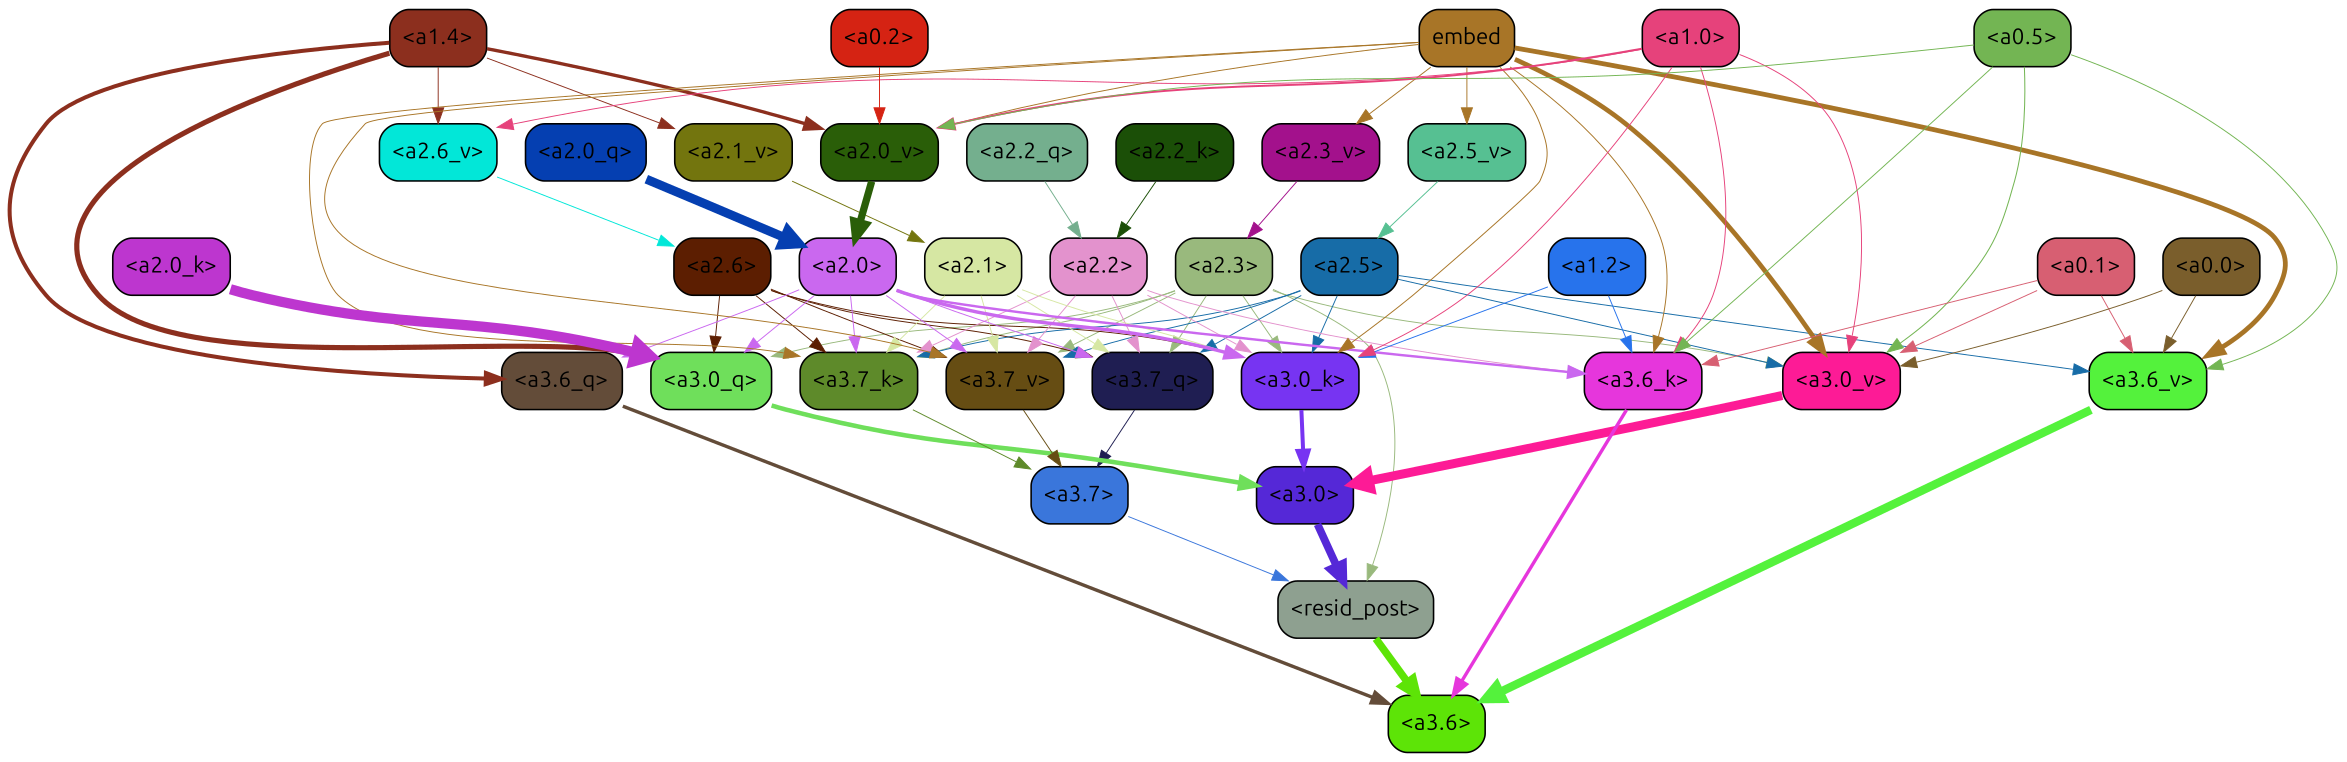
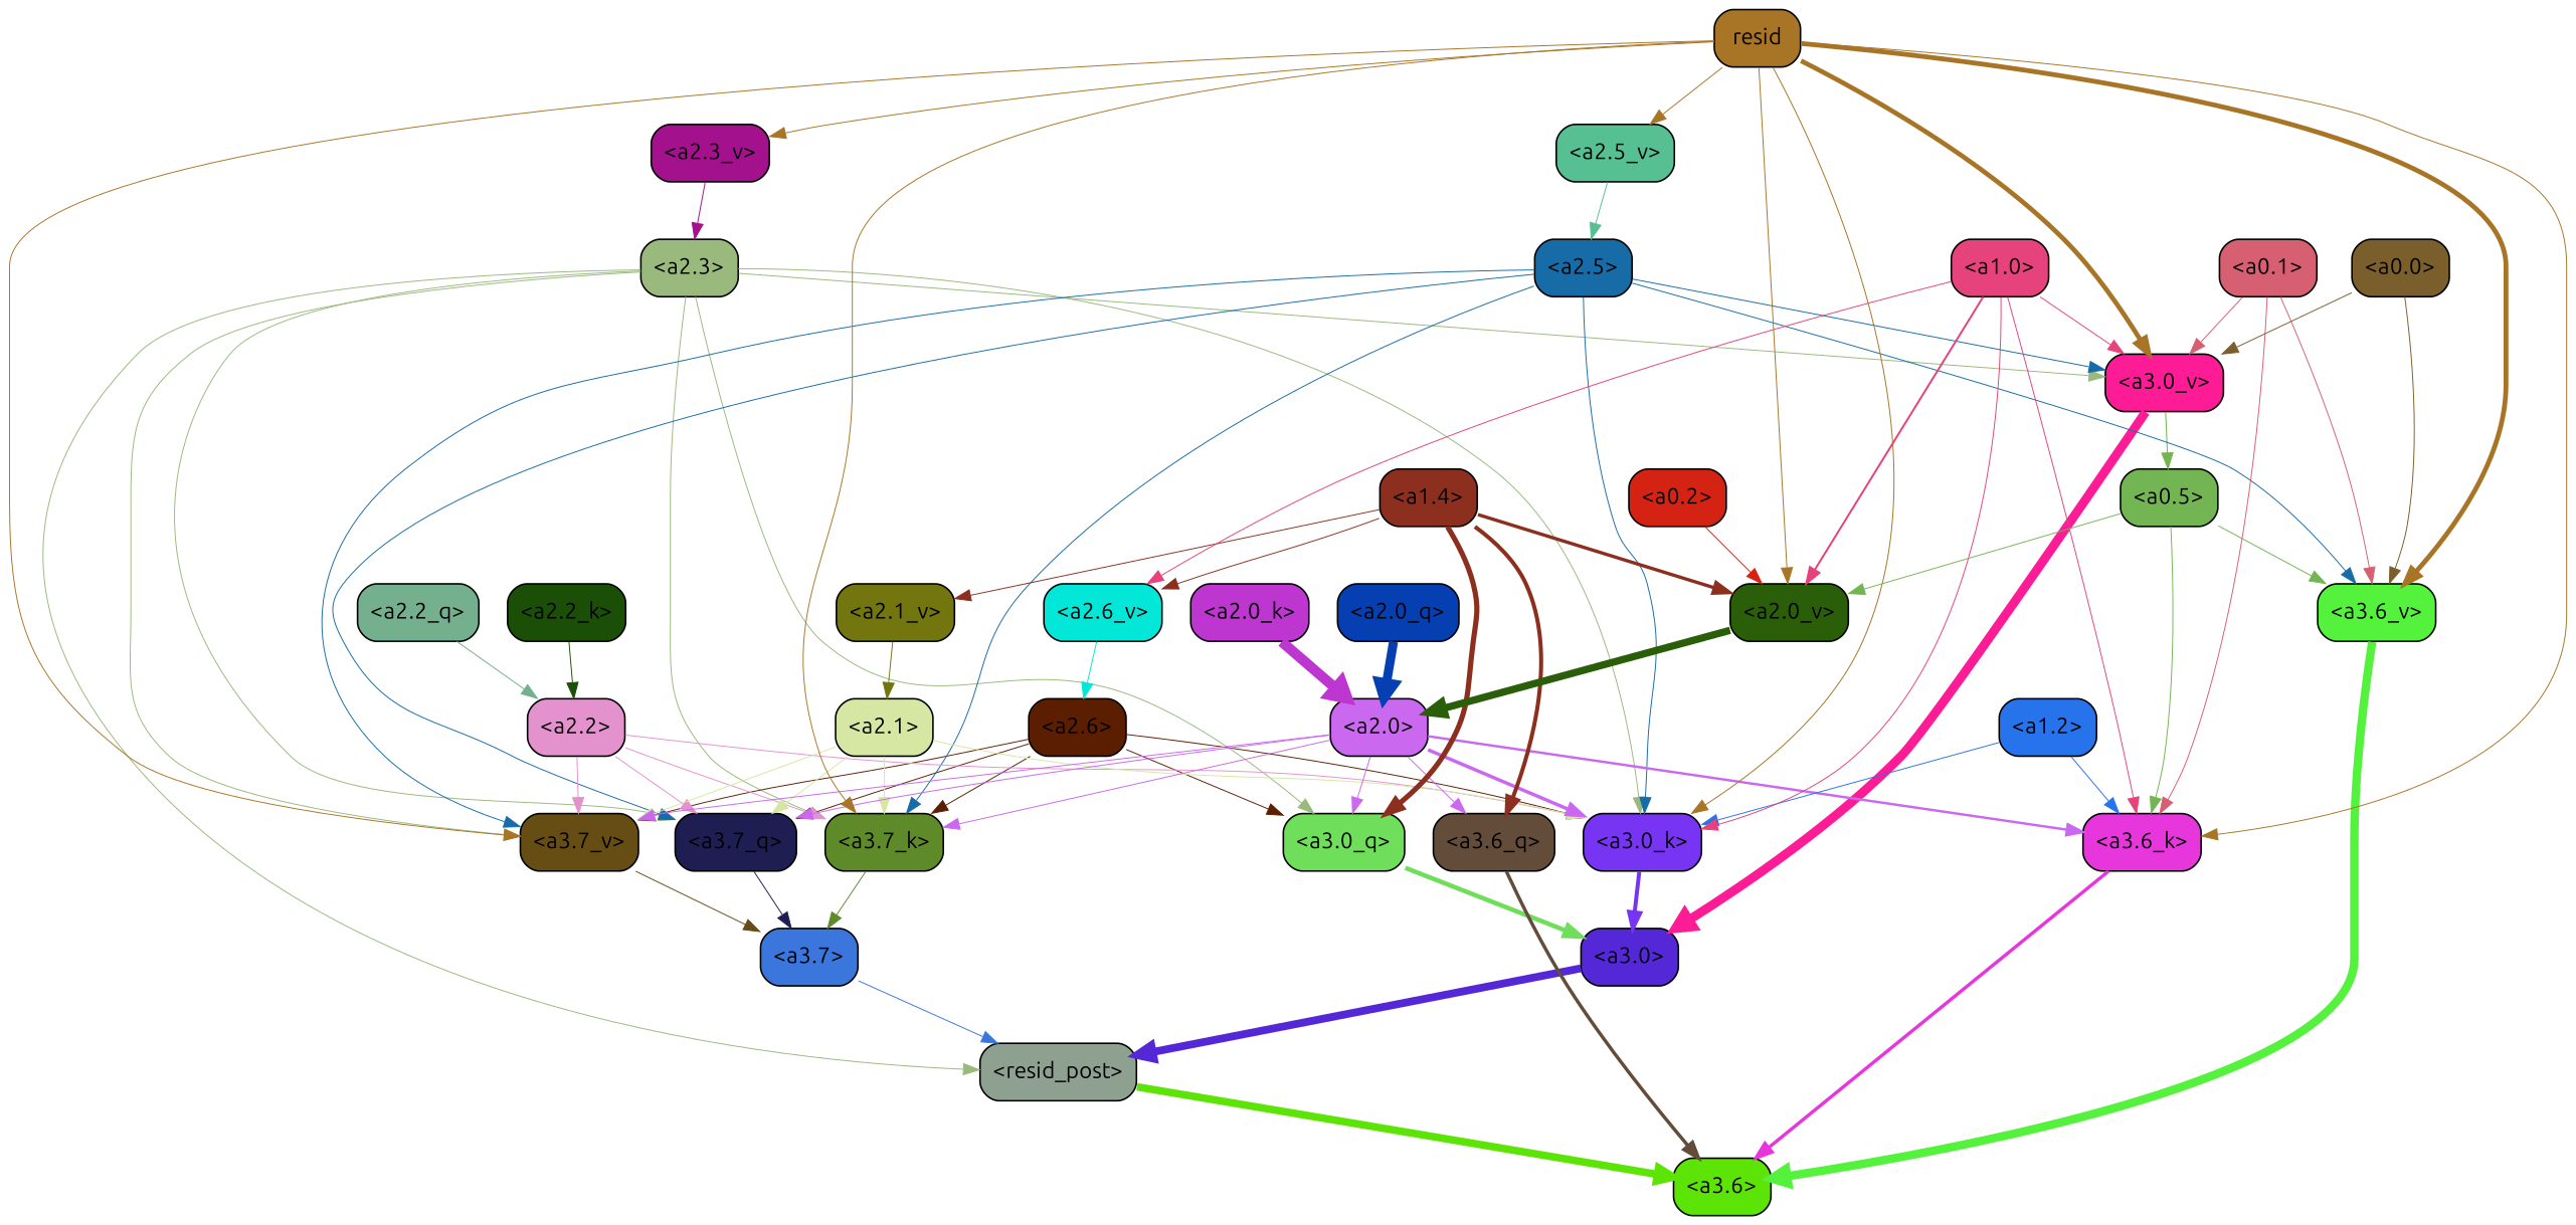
  strict digraph {
    fontname=Ubuntu
    splines=true
    node [color=black fontname=Ubuntu shape=box style="filled, rounded"]
    edge [color="#a87527" fontname=Ubuntu penwidth=0.6]
    "<a3.7>" [fillcolor="#3a76db"]
    "<resid_post>" [fillcolor="#8ea090"]
    "<a3.6>" [fillcolor="#5de407"]
    "<a3.0>" [fillcolor="#5528d7"]
    "<a2.3>" [fillcolor="#99b97d"]
    "<a3.7_q>" [fillcolor="#1f1e52"]
    "<a3.0_q>" [fillcolor="#6fdf5b"]
    "<a3.7_k>" [fillcolor="#5e8a2a"]
    "<a3.0_k>" [fillcolor="#7734f2"]
    "<a3.7_v>" [fillcolor="#664d13"]
    "<a3.0_v>" [fillcolor="#fd1b96"]
    "<a3.6_q>" [fillcolor="#634c39"]
    "<a3.6_k>" [fillcolor="#e636dc"]
    "<a3.6_v>" [fillcolor="#54f23c"]
    "<a2.6>" [fillcolor="#5c1e01"]
    "<a2.5>" [fillcolor="#176ca7"]
    "<a2.2>" [fillcolor="#e392cd"]
    "<a2.1>" [fillcolor="#d6e7a3"]
    "<a2.0>" [fillcolor="#ca68ef"]
    "<a1.4>" [fillcolor="#8c2f1e"]
    "<a2.6_v>" [fillcolor="#02e7d8"]
    "<a2.1_v>" [fillcolor="#73750e"]
    "<a2.0_v>" [fillcolor="#2a5e08"]
-   embed [fillcolor="#a87527"]
+   embed [fillcolor="#a87527" label=resid]
    "<a2.5_v>" [fillcolor="#56c092"]
    "<a2.3_v>" [fillcolor="#a3118c"]
    "<a1.2>" [fillcolor="#2773ec"]
    "<a1.0>" [fillcolor="#e6427b"]
    "<a0.5>" [fillcolor="#73b553"]
    "<a0.1>" [fillcolor="#d75f72"]
    "<a0.0>" [fillcolor="#7a5e2c"]
    "<a2.2_q>" [fillcolor="#74af8e"]
    "<a2.0_q>" [fillcolor="#053fb1"]
    "<a2.2_k>" [fillcolor="#1b4f07"]
    "<a2.0_k>" [fillcolor="#bd36cf"]
    "<a0.2>" [fillcolor="#d52313"]
    "<a3.7>" -> "<resid_post>" [color="#3a76db"]
    "<resid_post>" -> "<a3.6>" [color="#5de407" penwidth=4.753257989883423]
    "<a3.0>" -> "<resid_post>" [color="#5528d7" penwidth=4.90053927898407]
    "<a2.3>" -> "<resid_post>" [color="#99b97d"]
    "<a2.3>" -> "<a3.7_q>" [color="#99b97d"]
    "<a2.3>" -> "<a3.0_q>" [color="#99b97d"]
    "<a2.3>" -> "<a3.7_k>" [color="#99b97d"]
    "<a2.3>" -> "<a3.0_k>" [color="#99b97d"]
    "<a2.3>" -> "<a3.7_v>" [color="#99b97d"]
    "<a2.3>" -> "<a3.0_v>" [color="#99b97d"]
    "<a3.7_q>" -> "<a3.7>" [color="#1f1e52"]
    "<a3.0_q>" -> "<a3.0>" [color="#6fdf5b" penwidth=2.870753765106201]
    "<a3.7_k>" -> "<a3.7>" [color="#5e8a2a"]
    "<a3.0_k>" -> "<a3.0>" [color="#7734f2" penwidth=2.520303964614868]
    "<a3.7_v>" -> "<a3.7>" [color="#664d13"]
    "<a3.0_v>" -> "<a3.0>" [color="#fd1b96" penwidth=5.680712580680847]
    "<a3.6_q>" -> "<a3.6>" [color="#634c39" penwidth=2.160832464694977]
    "<a3.6_k>" -> "<a3.6>" [color="#e636dc" penwidth=2.13908451795578]
    "<a3.6_v>" -> "<a3.6>" [color="#54f23c" penwidth=5.297133803367615]
    "<a2.6>" -> "<a3.7_q>" [color="#5c1e01"]
    "<a2.6>" -> "<a3.0_q>" [color="#5c1e01"]
    "<a2.6>" -> "<a3.7_k>" [color="#5c1e01"]
    "<a2.6>" -> "<a3.0_k>" [color="#5c1e01"]
    "<a2.6>" -> "<a3.7_v>" [color="#5c1e01"]
    "<a2.5>" -> "<a3.7_q>" [color="#176ca7"]
    "<a2.5>" -> "<a3.7_k>" [color="#176ca7"]
    "<a2.5>" -> "<a3.0_k>" [color="#176ca7"]
    "<a2.5>" -> "<a3.7_v>" [color="#176ca7"]
    "<a2.5>" -> "<a3.0_v>" [color="#176ca7"]
    "<a2.5>" -> "<a3.6_v>" [color="#176ca7"]
    "<a2.2>" -> "<a3.7_q>" [color="#e392cd"]
    "<a2.2>" -> "<a3.7_k>" [color="#e392cd"]
    "<a2.2>" -> "<a3.0_k>" [color="#e392cd"]
    "<a2.2>" -> "<a3.7_v>" [color="#e392cd"]
-   "<a2.2>" -> "<a3.6_k>" [color="#e392cd"]
    "<a2.1>" -> "<a3.7_q>" [color="#d6e7a3"]
    "<a2.1>" -> "<a3.7_k>" [color="#d6e7a3"]
    "<a2.1>" -> "<a3.0_k>" [color="#d6e7a3"]
    "<a2.1>" -> "<a3.7_v>" [color="#d6e7a3"]
    "<a2.0>" -> "<a3.7_q>" [color="#ca68ef"]
    "<a2.0>" -> "<a3.0_q>" [color="#ca68ef"]
    "<a2.0>" -> "<a3.7_k>" [color="#ca68ef"]
    "<a2.0>" -> "<a3.0_k>" [color="#ca68ef" penwidth=2.172017753124237]
    "<a2.0>" -> "<a3.7_v>" [color="#ca68ef"]
    "<a2.0>" -> "<a3.6_q>" [color="#ca68ef"]
    "<a2.0>" -> "<a3.6_k>" [color="#ca68ef" penwidth=1.5348684191703796]
    "<a1.4>" -> "<a3.0_q>" [color="#8c2f1e" penwidth=3.2595192790031433]
    "<a1.4>" -> "<a3.6_q>" [color="#8c2f1e" penwidth=2.532623291015625]
    "<a1.4>" -> "<a2.6_v>" [color="#8c2f1e"]
    "<a1.4>" -> "<a2.1_v>" [color="#8c2f1e"]
    "<a1.4>" -> "<a2.0_v>" [color="#8c2f1e" penwidth=2.1199009865522385]
    "<a2.6_v>" -> "<a2.6>" [color="#02e7d8"]
    "<a2.1_v>" -> "<a2.1>" [color="#73750e"]
    "<a2.0_v>" -> "<a2.0>" [color="#2a5e08" penwidth=4.592647075653076]
    embed -> "<a3.7_k>"
    embed -> "<a3.0_k>" [penwidth=0.6117386221885681]
    embed -> "<a3.7_v>"
    embed -> "<a3.0_v>" [penwidth=2.969020187854767]
    embed -> "<a3.6_k>"
    embed -> "<a3.6_v>" [penwidth=3.0186105966567993]
    embed -> "<a2.0_v>"
    embed -> "<a2.5_v>"
    embed -> "<a2.3_v>"
    "<a2.5_v>" -> "<a2.5>" [color="#56c092"]
    "<a2.3_v>" -> "<a2.3>" [color="#a3118c"]
    "<a1.2>" -> "<a3.0_k>" [color="#2773ec"]
    "<a1.2>" -> "<a3.6_k>" [color="#2773ec"]
    "<a1.0>" -> "<a3.0_k>" [color="#e6427b"]
    "<a1.0>" -> "<a3.0_v>" [color="#e6427b"]
    "<a1.0>" -> "<a3.6_k>" [color="#e6427b"]
    "<a1.0>" -> "<a2.6_v>" [color="#e6427b"]
    "<a1.0>" -> "<a2.0_v>" [color="#e6427b" penwidth=1.237271785736084]
-   "<a0.5>" -> "<a3.0_v>" [color="#73b553" penwidth=0.6409564018249512]
+   "<a3.0_v>" -> "<a0.5>" [color="#73b553" penwidth=0.6409564018249512]
    "<a0.5>" -> "<a3.6_k>" [color="#73b553"]
    "<a0.5>" -> "<a3.6_v>" [color="#73b553"]
    "<a0.5>" -> "<a2.0_v>" [color="#73b553"]
    "<a0.1>" -> "<a3.0_v>" [color="#d75f72"]
    "<a0.1>" -> "<a3.6_k>" [color="#d75f72"]
    "<a0.1>" -> "<a3.6_v>" [color="#d75f72"]
    "<a0.0>" -> "<a3.0_v>" [color="#7a5e2c"]
    "<a0.0>" -> "<a3.6_v>" [color="#7a5e2c"]
    "<a2.2_q>" -> "<a2.2>" [color="#74af8e"]
    "<a2.0_q>" -> "<a2.0>" [color="#053fb1" penwidth=5.682948350906372]
    "<a2.2_k>" -> "<a2.2>" [color="#1b4f07"]
-   "<a2.0_k>" -> "<a3.0_q>" [color="#bd36cf" penwidth=6.450693130493164]
+   "<a2.0_k>" -> "<a2.0>" [color="#bd36cf" penwidth=6.450693130493164]
    "<a0.2>" -> "<a2.0_v>" [color="#d52313"]
  }
